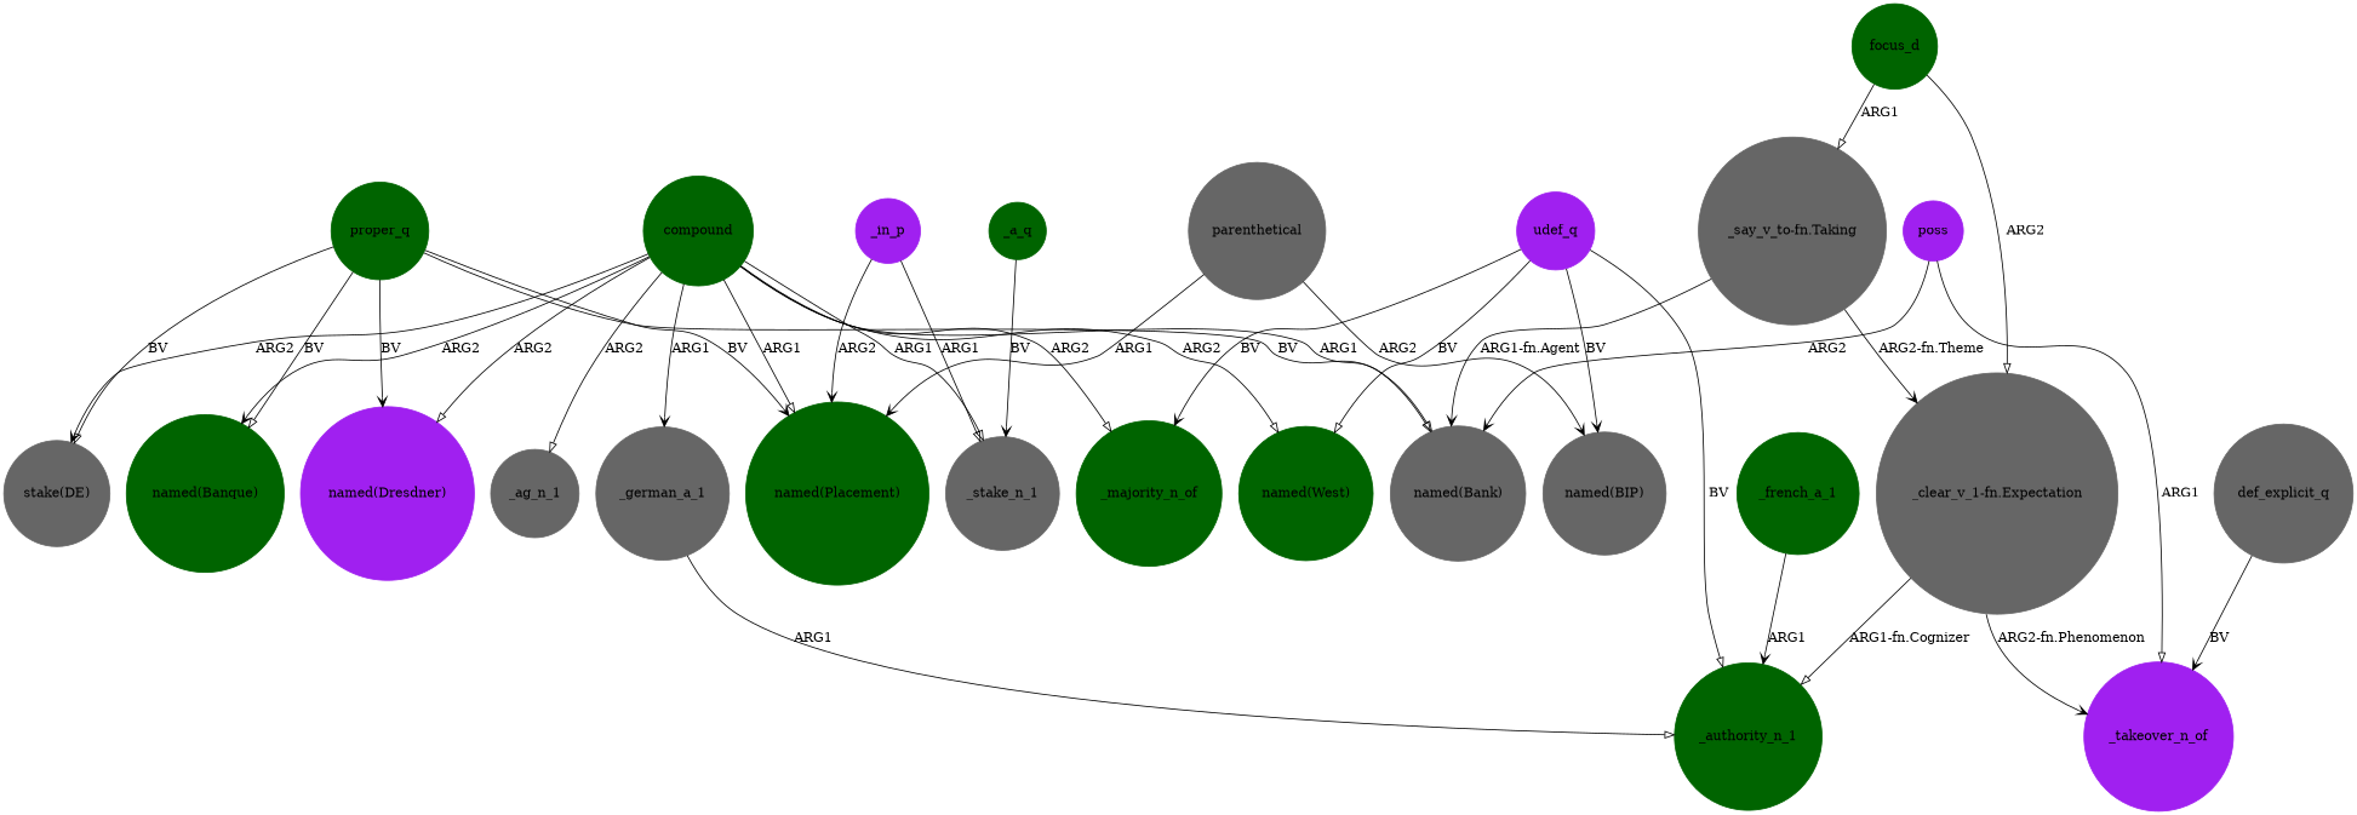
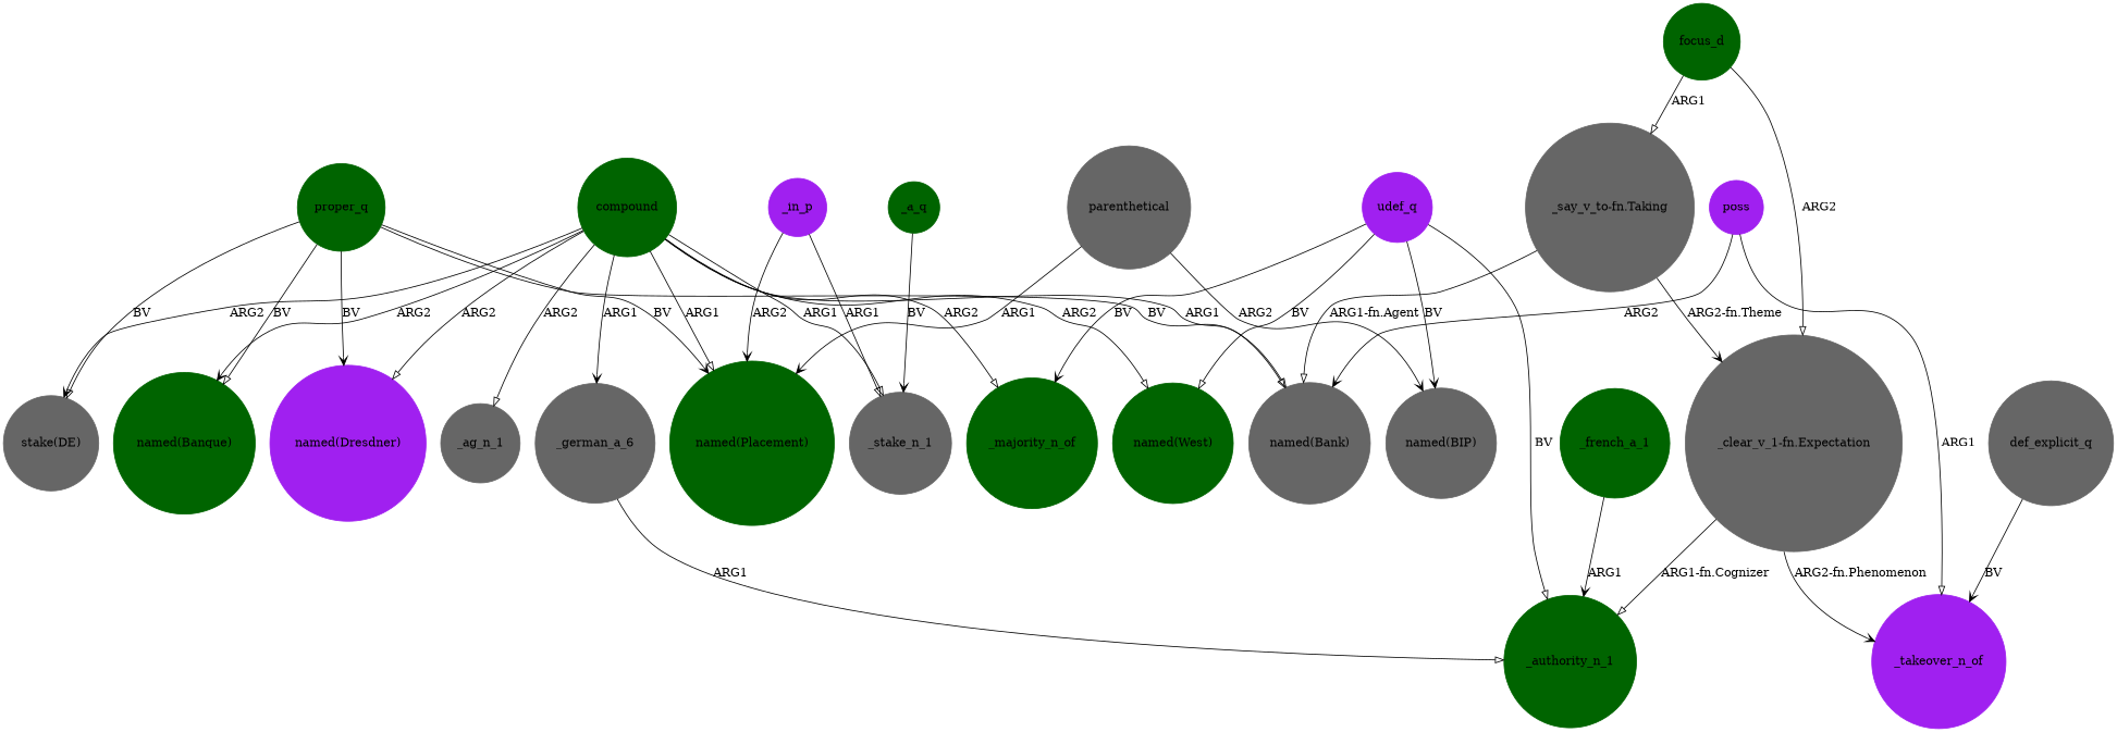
  digraph {
    node [color=gray40 shape=circle style=filled]
    edge [arrowhead=onormal]
    "_say_v_to-fn.Taking"
    "named(Bank)"
    "_clear_v_1-fn.Expectation"
    _takeover_n_of [color=purple]
    _authority_n_1 [color=darkgreen]
    proper_q [color=darkgreen]
    n7 [label="stake(DE)"]
    "named(Placement)" [color=darkgreen]
    "named(Banque)" [color=darkgreen]
    "named(Dresdner)" [color=purple]
    def_explicit_q
    udef_q [color=purple]
    "named(West)" [color=darkgreen]
    "named(BIP)"
    _majority_n_of [color=darkgreen]
    compound [color=darkgreen]
    _stake_n_1
    _ag_n_1
-   _german_a_1
+   _german_a_1 [label=_german_a_6]
    focus_d [color=darkgreen]
    poss [color=purple]
    _french_a_1 [color=darkgreen]
    _in_p [color=purple]
    parenthetical
    _a_q [color=darkgreen]
-   "_say_v_to-fn.Taking" -> "named(Bank)" [arrowhead=vee label="ARG1-fn.Agent"]
+   "_say_v_to-fn.Taking" -> "named(Bank)" [label="ARG1-fn.Agent"]
    "_say_v_to-fn.Taking" -> "_clear_v_1-fn.Expectation" [arrowhead=vee label="ARG2-fn.Theme"]
    "_clear_v_1-fn.Expectation" -> _takeover_n_of [arrowhead=vee label="ARG2-fn.Phenomenon"]
    "_clear_v_1-fn.Expectation" -> _authority_n_1 [label="ARG1-fn.Cognizer"]
    proper_q -> "named(Bank)" [label=BV]
    proper_q -> n7 [label=BV]
    proper_q -> "named(Placement)" [arrowhead=vee label=BV]
    proper_q -> "named(Banque)" [label=BV]
    proper_q -> "named(Dresdner)" [arrowhead=vee label=BV]
    def_explicit_q -> _takeover_n_of [arrowhead=vee label=BV]
    udef_q -> _authority_n_1 [label=BV]
    udef_q -> "named(West)" [label=BV]
    udef_q -> "named(BIP)" [arrowhead=vee label=BV]
    udef_q -> _majority_n_of [arrowhead=vee label=BV]
    compound -> "named(Bank)" [label=ARG1]
    compound -> n7 [arrowhead=vee label=ARG2]
    compound -> "named(Placement)" [label=ARG1]
    compound -> "named(Banque)" [arrowhead=vee label=ARG2]
    compound -> "named(Dresdner)" [label=ARG2]
    compound -> "named(West)" [label=ARG2]
    compound -> _majority_n_of [label=ARG2]
    compound -> _stake_n_1 [label=ARG1]
    compound -> _ag_n_1 [label=ARG2]
    compound -> _german_a_1 [arrowhead=vee label=ARG1]
    _german_a_1 -> _authority_n_1 [label=ARG1]
    focus_d -> "_say_v_to-fn.Taking" [label=ARG1]
    focus_d -> "_clear_v_1-fn.Expectation" [label=ARG2]
    poss -> "named(Bank)" [arrowhead=vee label=ARG2]
    poss -> _takeover_n_of [label=ARG1]
    _french_a_1 -> _authority_n_1 [arrowhead=vee label=ARG1]
    _in_p -> "named(Placement)" [arrowhead=vee label=ARG2]
    _in_p -> _stake_n_1 [label=ARG1]
    parenthetical -> "named(Placement)" [arrowhead=vee label=ARG1]
    parenthetical -> "named(BIP)" [arrowhead=vee label=ARG2]
    _a_q -> _stake_n_1 [arrowhead=vee label=BV]
  }
